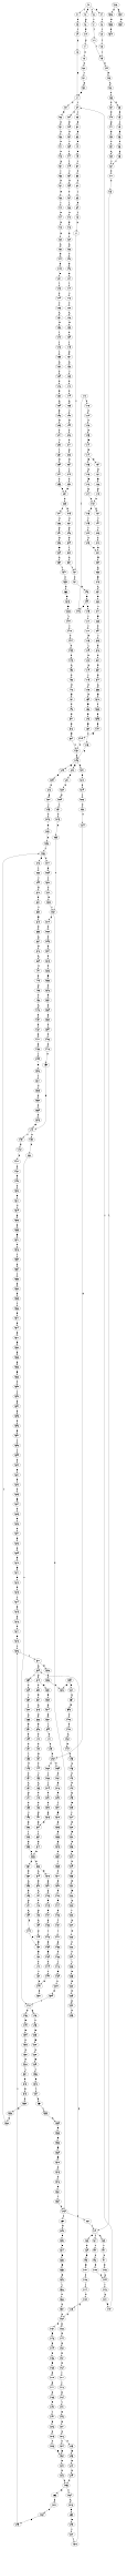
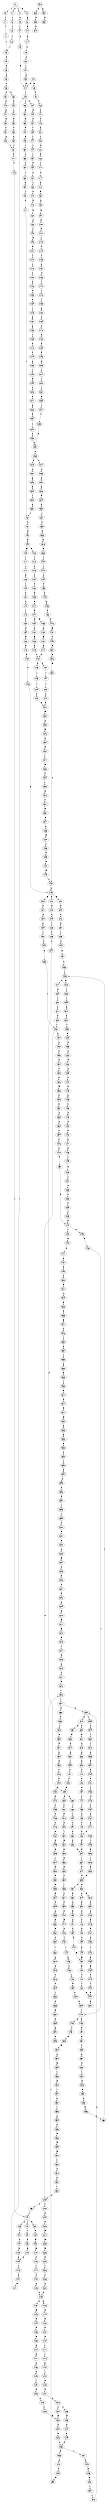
  strict digraph {
    S0
    S1
    S2
    S3
    S4
    S5
    S6
    S7
    S8
    S9
    S10
    S11
    S12
    S13
    S14
    S15
    S16
    S17
    S18
    S19
    S20
    S21
    S22
    S23
    S24
    S25
    S26
    S27
    S28
    S29
    S30
    S31
    S32
    S33
    S34
    S35
    S36
    S37
    S38
    S39
    S40
    S41
    S42
    S43
    S44
    S45
    S46
    S47
    S48
    S49
    S50
    S51
    S52
    S53
    S54
    S55
    S56
    S57
    S58
    S59
    S60
    S61
    S62
    S63
    S64
    S65
    S66
    S67
    S68
    S69
    S70
    S71
    S72
    S73
    S74
    S75
    S76
    S77
    S78
    S79
    S80
    S81
    S82
    S83
    S84
    S85
    S86
    S87
    S88
    S89
    S90
    S91
    S92
    S93
    S94
    S95
    S96
    S97
    S98
    S99
    S100
    S101
    S102
    S103
    S104
    S105
    S106
    S107
    S108
    S109
    S110
    S111
    S112
    S113
    S114
    S115
    S116
    S117
    S118
    S119
    S120
    S121
    S122
    S123
    S124
    S125
    S126
    S127
    S128
    S129
    S130
    S131
    S132
    S133
    S134
    S135
    S136
    S137
    S138
    S139
    S140
    S141
    S142
    S143
    S144
    S145
    S146
    S147
    S148
    S149
    S150
    S151
    S152
    S153
    S154
    S155
    S156
    S157
    S158
    S159
    S160
    S161
    S162
    S163
    S164
    S165
    S166
    S167
    S168
    S169
    S170
    S171
    S172
    S173
    S174
    S175
    S176
    S177
    S178
    S179
    S180
    S181
    S182
    S183
    S184
    S185
    S186
    S187
    S188
    S189
    S190
    S191
    S192
    S193
    S194
    S195
    S196
    S197
    S198
    S199
    S200
    S201
    S202
    S203
    S204
    S205
    S206
    S207
    S208
    S209
    S210
    S211
    S212
    S213
    S214
    S215
    S216
    S217
    S218
    S219
    S220
    S221
    S222
    S223
    S224
    S225
    S226
    S227
    S228
    S229
    S230
    S231
    S232
    S233
    S234
    S235
    S236
    S237
    S238
    S239
    S240
    S241
    S242
    S243
    S244
    S245
    S246
    S247
    S248
    S249
    S250
    S251
    S252
    S253
    S254
    S255
    S256
    S257
    S258
    S259
    S260
    S261
    S262
    S263
    S264
    S265
    S266
    S267
    S268
    S269
    S270
    S271
    S272
    S273
    S274
    S275
    S276
    S277
    S278
    S279
    S280
    S281
    S282
    S283
    S284
    S285
    S286
    S287
    S288
    S289
    S290
    S291
    S292
    S293
    S294
    S295
    S296
    S297
    S298
    S299
    S300
    S301
    S302
    S303
    S304
    S305
    S306
    S307
    S308
    S309
    S310
    S311
    S312
    S313
    S314
    S315
    S316
    S317
    S318
    S319
    S320
    S321
    S322
    S323
    S324
    S325
    n327 [label=S626]
    S327
    S328
    S329
    S330
    S331
    S332
    S333
    S334
    S335
    S336
    S337
    S338
    S339
    S340
    S341
    S342
    S343
    S344
    S345
    S346
    S347
    S348
    S349
    S350
    S351
    S352
    S353
    S354
    S355
    S356
    S357
    S358
    S359
    S360
    S361
    S362
    S363
    S364
    S365
    S366
    S367
    S368
    S369
    S370
    S371
    S372
    S373
    S374
    S375
    S376
    S377
    S378
    S379
    S380
    S381
    S382
    S383
    S384
    S385
    S386
    S387
    S388
    S389
    S390
    S391
    S392
    S393
    S394
    S395
    S396
    S397
    S398
    S399
    S400
    S401
    S402
    S403
    S404
    S405
    S406
    S407
    S408
    S409
    S410
    S411
    S412
    S413
    S414
    S415
    S416
    S417
    S418
    S419
    S420
    S421
    S422
    S423
    S424
    S425
    S426
    S427
    S428
    S429
    S430
    S431
    S432
    S433
    S434
    S435
    S436
    S437
    S438
    S439
    S440
    S441
    S442
    S443
    S444
    S445
    S446
    S447
    S448
    S449
    S450
    S451
    S452
    S453
    S454
    S455
    S456
    S457
    S458
    S459
    S460
    S461
    S462
    S463
    S464
    S465
    S466
    S467
    S468
    S469
    S470
    S471
    S472
    S473
    S474
    S475
    S476
    S477
    S478
    S479
    S480
    S481
    S482
    S483
    S484
    S485
    S486
    S487
    S488
    S489
    S490
    S491
    S492
    S493
    S494
    S495
    S496
    S497
    S498
    S499
    S500
    S501
    S502
    S503
    S504
    S505
    S506
    S507
    S508
    S509
    S511
    S512
    S513
    S514
    S515
    S516
    S517
    S519
    S520
    S521
    S522
    S523
    S524
    S525
    S518
    S526
    S527
    S528
    S529
    S530
    S531
    S532
    S533
    S534
    S535
    S536
    S537
    S538
    S539
    S540
    S541
    S542
    S543
    S544
    S545
    S546
    S547
    S548
    S549
    S550
    S551
    S552
    S553
    S554
    S555
    S556
    S557
    S558
    S559
    S560
    S561
    S562
    S563
    S564
    S565
    S566
    S567
    S568
    S569
    S570
    S571
    S572
    S573
    S574
    S575
    S576
    S577
    S578
    S579
    S580
    S581
    S582
    S583
    S584
    S585
    S586
    S587
    S588
    S589
    S590
    S591
    S592
    S593
    S594
    S595
    S596
    S597
    S598
    S599
    S600
    S601
    S602
    S603
    S604
    S605
    S606
    S607
    S608
    S609
    S610
    S611
    S612
    S613
    S614
    S615
    S616
    S617
    S618
    S0 -> S1 [label=V]
    S0 -> S2 [label=Q]
    S0 -> S3 [label=I]
    S0 -> S4 [label=M]
    S1 -> S5 [label=L]
    S2 -> S6 [label=A]
    S3 -> S7 [label=I]
    S4 -> S8 [label=I]
    S5 -> S9 [label=V]
    S6 -> S10 [label=F]
    S7 -> S11 [label=S]
    S8 -> S12 [label=I]
    S9 -> S13 [label=G]
    S10 -> S14 [label=A]
    S11 -> S15 [label=V]
    S12 -> S16 [label=S]
    S13 -> S17 [label=F]
    S14 -> S18 [label=T]
    S15 -> S19 [label=K]
    S16 -> S15 [label=V]
    S17 -> S20 [label=I]
-   S17 -> S21 [label=L]
+   S21 -> S17 [label=L]
    S18 -> S22 [label=L]
    S19 -> S23 [label=R]
    S20 -> S24 [label=T]
    S20 -> S25 [label=S]
    S21 -> S26 [label=F]
    S22 -> S27 [label=V]
    S23 -> S28 [label=G]
    S24 -> S29 [label=Q]
    S25 -> S30 [label=Q]
    S26 -> S31 [label=T]
    S27 -> S32 [label=G]
    S28 -> S33 [label=Y]
    S29 -> S34 [label=M]
    S30 -> S35 [label=F]
    S31 -> S36 [label=T]
    S32 -> S17 [label=F]
    S33 -> S37 [label=T]
    S33 -> S38 [label=M]
    S34 -> S39 [label=V]
    S35 -> S40 [label=M]
    S36 -> S41 [label=L]
    S37 -> S42 [label=D]
    S38 -> S43 [label=D]
    S39 -> S44 [label=I]
    S40 -> S45 [label=D]
    S41 -> S46 [label=L]
    S42 -> S47 [label=A]
    S43 -> S48 [label=S]
    S44 -> S49 [label=S]
    S45 -> S50 [label=V]
    S46 -> S51 [label=G]
    S47 -> S52 [label=F]
    S48 -> S53 [label=F]
    S49 -> S54 [label=V]
    S50 -> S55 [label=L]
    S51 -> S56 [label=I]
    S52 -> S57 [label=Y]
    S53 -> S58 [label=Y]
    S54 -> S59 [label=M]
    S55 -> S60 [label=W]
    S56 -> S61 [label=M]
    S57 -> S62 [label=G]
    S58 -> S63 [label=G]
    S59 -> S64 [label=L]
    S60 -> S65 [label=S]
    S61 -> S66 [label=F]
    S62 -> S67 [label=V]
    S63 -> S67 [label=V]
    S64 -> S68 [label=S]
    S65 -> S69 [label=D]
    S66 -> S70 [label=V]
    S67 -> S71 [label=T]
    S68 -> S72 [label=W]
    S69 -> S73 [label=S]
    S70 -> S74 [label=M]
    S71 -> S75 [label=L]
    S72 -> S76 [label=R]
    S73 -> S77 [label=C]
    S74 -> S78 [label=K]
    S75 -> S79 [label=S]
    S76 -> S80 [label=R]
    S77 -> S81 [label=V]
    S78 -> S82 [label=R]
    S79 -> S83 [label=R]
    S79 -> S84 [label=S]
    S79 -> S85 [label=G]
    S80 -> S86 [label=G]
    S81 -> S87 [label=L]
    S82 -> S88 [label=G]
    S83 -> S89 [label=T]
    S84 -> S90 [label=V]
    S85 -> S91 [label=V]
    S86 -> S92 [label=Y]
    S87 -> S93 [label=N]
    S88 -> S94 [label=F]
    S89 -> S95 [label=H]
    S90 -> S96 [label=L]
    S91 -> S97 [label=L]
    S92 -> S98 [label=R]
    S93 -> S99 [label=F]
    S94 -> S100 [label=R]
    S95 -> S101 [label=E]
    S96 -> S102 [label=R]
    S97 -> S103 [label=R]
    S98 -> S104 [label=D]
    S99 -> S105 [label=E]
    S99 -> S106 [label=Q]
    S100 -> S107 [label=D]
    S101 -> S108 [label=L]
    S102 -> S109 [label=G]
    S103 -> S109 [label=G]
    S104 -> S110 [label=S]
    S105 -> S111 [label=I]
-   S112 -> S106 [label=S]
+   S106 -> S112 [label=S]
    S107 -> S113 [label=S]
    S108 -> S114 [label=S]
    S109 -> S115 [label=V]
    S110 -> S116 [label=V]
    S111 -> S117 [label=V]
    S112 -> S118 [label=L]
    S113 -> S119 [label=L]
    S114 -> S120 [label=W]
    S115 -> S121 [label=G]
    S116 -> S122 [label=Y]
    S117 -> S123 [label=F]
    S118 -> S124 [label=L]
    S119 -> S125 [label=Y]
    S120 -> S126 [label=G]
    S121 -> S127 [label=F]
    S122 -> S128 [label=G]
    S123 -> S129 [label=S]
    S124 -> S130 [label=L]
    S125 -> S131 [label=G]
    S126 -> S132 [label=C]
    S127 -> S20 [label=I]
    S128 -> S133 [label=M]
    S129 -> S134 [label=T]
    S130 -> S135 [label=P]
    S131 -> S136 [label=M]
    S132 -> S137 [label=K]
    S132 -> S138 [label=A]
    S133 -> S139 [label=L]
    S134 -> S140 [label=G]
    S135 -> S141 [label=E]
    S136 -> S142 [label=S]
    S137 -> S143 [label=E]
    S138 -> S144 [label=R]
    S139 -> S145 [label=I]
    S140 -> S146 [label=I]
    S141 -> S147 [label=F]
    S142 -> S148 [label=I]
    S143 -> S149 [label=R]
    S144 -> S150 [label=R]
    S145 -> S151 [label=A]
    S146 -> S152 [label=T]
    S147 -> S153 [label=H]
    S147 -> S154 [label=R]
    S148 -> S155 [label=S]
    S149 -> S156 [label=M]
    S150 -> S157 [label=M]
    S151 -> S158 [label=G]
    S152 -> S159 [label=N]
    S153 -> S160 [label=K]
    S154 -> S161 [label=K]
    S155 -> S162 [label=G]
    S156 -> S163 [label=E]
    S157 -> S164 [label=D]
    S158 -> S165 [label=V]
    S159 -> S166 [label=E]
    S160 -> S167 [label=E]
    S161 -> S168 [label=E]
    S162 -> S169 [label=L]
    S163 -> S170 [label=A]
    S164 -> S171 [label=V]
    S165 -> S172 [label=L]
    S166 -> S173 [label=F]
    S167 -> S174 [label=A]
    S168 -> S175 [label=A]
    S169 -> S176 [label=L]
    S170 -> S177 [label=A]
    S171 -> S178 [label=V]
    S172 -> S179 [label=L]
    S173 -> S180 [label=E]
    S174 -> S181 [label=L]
    S175 -> S181 [label=L]
    S176 -> S182 [label=F]
    S177 -> S183 [label=G]
    S178 -> S184 [label=A]
    S179 -> S185 [label=G]
    S180 -> S186 [label=W]
    S181 -> S187 [label=A]
    S181 -> S188 [label=P]
    S182 -> S189 [label=G]
    S183 -> S190 [label=P]
    S184 -> S191 [label=S]
    S185 -> S192 [label=V]
    S186 -> S193 [label=G]
    S187 -> S194 [label=V]
    S188 -> S195 [label=V]
    S189 -> S196 [label=F]
    S190 -> S197 [label=S]
    S191 -> S198 [label=D]
    S192 -> S199 [label=N]
    S193 -> S200 [label=H]
    S193 -> S201 [label=D]
    S193 -> S202 [label=E]
    S194 -> S203 [label=V]
    S195 -> S204 [label=V]
    S196 -> S205 [label=N]
    S197 -> S206 [label=R]
    S198 -> S207 [label=R]
    S199 -> S208 [label=L]
    S200 -> S209 [label=D]
    S201 -> S210 [label=Q]
    S202 -> S211 [label=K]
    S203 -> S212 [label=L]
    S204 -> S213 [label=L]
    S205 -> S214 [label=L]
    S206 -> S215 [label=C]
    S207 -> S216 [label=C]
    S208 -> S217 [label=L]
    S209 -> S218 [label=C]
    S210 -> S219 [label=C]
    S211 -> S220 [label=C]
    S212 -> S221 [label=Q]
    S213 -> S221 [label=Q]
    S214 -> S222 [label=V]
    S215 -> S223 [label=W]
    S216 -> S224 [label=W]
    S216 -> S225 [label=L]
    S217 -> S226 [label=A]
    S218 -> S227 [label=A]
    S219 -> S228 [label=S]
    S220 -> S229 [label=A]
    S221 -> S230 [label=H]
    S222 -> S231 [label=S]
    S223 -> S232 [label=H]
    S224 -> S232 [label=H]
    S225 -> S233 [label=H]
    S226 -> S234 [label=Q]
    S227 -> S235 [label=I]
    S228 -> S236 [label=T]
    S229 -> S237 [label=S]
    S230 -> S238 [label=G]
    S231 -> S239 [label=Q]
    S232 -> S240 [label=D]
    S233 -> S241 [label=D]
    S234 -> S242 [label=S]
    S235 -> S243 [label=L]
    S236 -> S244 [label=L]
    S237 -> S245 [label=L]
    S238 -> S246 [label=E]
    S239 -> S247 [label=S]
    S240 -> S248 [label=P]
    S241 -> S249 [label=P]
    S242 -> S250 [label=L]
    S243 -> S251 [label=R]
    S244 -> S252 [label=P]
    S245 -> S253 [label=P]
    S246 -> S254 [label=G]
    S247 -> S255 [label=L]
    S248 -> S256 [label=T]
    S249 -> S256 [label=T]
    S250 -> S257 [label=D]
    S251 -> S258 [label=G]
    S252 -> S259 [label=M]
    S252 -> S260 [label=L]
    S253 -> S261 [label=V]
    S254 -> S262 [label=R]
    S255 -> S257 [label=D]
    S256 -> S263 [label=F]
    S256 -> S264 [label=Y]
    S257 -> S265 [label=L]
    S258 -> S266 [label=S]
    S259 -> S267 [label=T]
    S260 -> S268 [label=V]
    S261 -> S269 [label=T]
    S261 -> S270 [label=G]
    S262 -> S271 [label=V]
    S263 -> S272 [label=G]
    S264 -> S273 [label=G]
    S265 -> S274 [label=L]
    S265 -> S275 [label=K]
    S266 -> S276 [label=F]
    S266 -> S277 [label=T]
    S267 -> S278 [label=N]
    S268 -> S279 [label=S]
    S269 -> S280 [label=Y]
    S269 -> S281 [label=L]
    S270 -> S282 [label=T]
    S271 -> S283 [label=E]
    S272 -> S284 [label=L]
    S273 -> S285 [label=Q]
    S274 -> S286 [label=W]
    S275 -> S287 [label=W]
    S276 -> S288 [label=S]
    S277 -> S289 [label=N]
    S278 -> S290 [label=D]
    S279 -> S291 [label=L]
    S280 -> S292 [label=N]
    S281 -> S79 [label=S]
    S282 -> S293 [label=L]
    S283 -> S294 [label=T]
    S284 -> S295 [label=F]
    S285 -> S296 [label=F]
    S286 -> S297 [label=A]
    S287 -> S298 [label=A]
    S288 -> S299 [label=V]
    S289 -> S300 [label=S]
    S290 -> S301 [label=S]
    S291 -> S302 [label=L]
    S292 -> S303 [label=K]
    S293 -> S304 [label=N]
    S294 -> S305 [label=V]
    S295 -> S306 [label=V]
    S296 -> S307 [label=V]
    S297 -> S308 [label=N]
    S298 -> S309 [label=D]
    S299 -> S310 [label=N]
    S300 -> S311 [label=L]
    S301 -> S312 [label=H]
    S302 -> S313 [label=A]
    S303 -> S314 [label=E]
    S304 -> S315 [label=L]
    S305 -> S316 [label=F]
    S306 -> S317 [label=I]
    S307 -> S318 [label=I]
    S308 -> S319 [label=E]
    S309 -> S320 [label=S]
    S310 -> S321 [label=P]
    S311 -> S322 [label=P]
    S312 -> S323 [label=N]
    S313 -> S324 [label=F]
    S314 -> S325 [label=E]
    S315 -> n327 [label=T]
    S316 -> S327 [label=T]
    S317 -> S328 [label=N]
    S317 -> S329 [label=G]
    S318 -> S329 [label=G]
    S319 -> S330 [label=C]
    S320 -> S331 [label=C]
    S321 -> S332 [label=V]
    S322 -> S261 [label=V]
    S323 -> S333 [label=R]
    S324 -> S334 [label=I]
    S325 -> S335 [label=E]
    n327 -> S336 [label=E]
    S327 -> S337 [label=R]
    S328 -> S338 [label=L]
    S329 -> S339 [label=V]
    S329 -> S340 [label=A]
    S330 -> S341 [label=V]
    S331 -> S81 [label=V]
    S332 -> S342 [label=E]
    S333 -> S343 [label=F]
    S334 -> S344 [label=R]
    S335 -> S345 [label=R]
    S336 -> S346 [label=T]
    S337 -> S347 [label=R]
    S338 -> S348 [label=Y]
    S339 -> S349 [label=Y]
    S340 -> S350 [label=L]
    S340 -> S351 [label=F]
    S341 -> S352 [label=L]
    S342 -> S353 [label=D]
    S343 -> S354 [label=L]
    S344 -> S355 [label=K]
    S345 -> S356 [label=S]
    S346 -> S357 [label=D]
    S347 -> S358 [label=G]
-   S359 -> S348 [label=Q]
+   S348 -> S359 [label=Q]
    S349 -> S360 [label=V]
    S350 -> S361 [label=F]
    S351 -> S362 [label=F]
    S352 -> S363 [label=D]
    S353 -> S364 [label=G]
    S354 -> S365 [label=I]
    S355 -> S366 [label=Q]
    S355 -> S367 [label=C]
    S356 -> S368 [label=W]
    S357 -> S369 [label=C]
    S358 -> S370 [label=E]
    S359 -> S371 [label=F]
    S360 -> S372 [label=I]
    S361 -> S373 [label=G]
    S362 -> S374 [label=G]
    S363 -> S375 [label=F]
    S364 -> S376 [label=Q]
    S365 -> S377 [label=L]
    S366 -> S378 [label=F]
    S366 -> S379 [label=C]
    S367 -> S380 [label=R]
    S368 -> S381 [label=G]
    S369 -> S382 [label=G]
    S370 -> S383 [label=Y]
    S371 -> S384 [label=A]
    S372 -> S385 [label=C]
    S373 -> S386 [label=A]
    S374 -> S387 [label=A]
    S375 -> S388 [label=E]
    S376 -> S389 [label=G]
    S377 -> S390 [label=P]
    S378 -> S391 [label=A]
    S379 -> S392 [label=R]
    S380 -> S393 [label=G]
    S381 -> S132 [label=C]
    S382 -> S394 [label=L]
    S383 -> S395 [label=D]
    S384 -> S396 [label=F]
    S385 -> S397 [label=F]
    S386 -> S398 [label=F]
    S387 -> S399 [label=S]
    S388 -> S400 [label=S]
    S389 -> S401 [label=W]
    S390 -> S402 [label=D]
    S391 -> S403 [label=G]
    S392 -> S404 [label=G]
    S393 -> S405 [label=F]
    S394 -> S406 [label=T]
    S395 -> S407 [label=F]
    S396 -> S408 [label=L]
    S397 -> S409 [label=P]
    S398 -> S410 [label=T]
    S399 -> S411 [label=T]
    S400 -> S412 [label=V]
    S401 -> S413 [label=P]
    S402 -> S414 [label=E]
    S403 -> S415 [label=F]
    S404 -> S416 [label=L]
    S405 -> S417 [label=A]
    S406 -> S418 [label=T]
    S407 -> S419 [label=E]
    S408 -> S420 [label=T]
    S409 -> S421 [label=L]
    S410 -> S422 [label=L]
    S411 -> S423 [label=L]
    S412 -> S424 [label=L]
    S413 -> S425 [label=A]
    S414 -> S426 [label=C]
    S415 -> S427 [label=K]
    S416 -> S428 [label=A]
    S417 -> S429 [label=G]
    S418 -> S430 [label=T]
    S419 -> S431 [label=W]
    S420 -> S432 [label=C]
    S421 -> S433 [label=S]
    S422 -> S434 [label=Q]
    S423 -> S252 [label=P]
    S424 -> S435 [label=T]
    S425 -> S436 [label=L]
    S426 -> S437 [label=S]
    S427 -> S438 [label=G]
    S428 -> S439 [label=G]
    S429 -> S440 [label=A]
    S430 -> S441 [label=N]
    S431 -> S193 [label=G]
    S432 -> S442 [label=P]
    S433 -> S443 [label=M]
    S434 -> S444 [label=L]
    S435 -> S445 [label=L]
    S436 -> S446 [label=G]
    S437 -> S447 [label=I]
    S438 -> S448 [label=V]
    S439 -> S449 [label=A]
    S440 -> S450 [label=E]
    S441 -> S451 [label=V]
    S441 -> S452 [label=W]
    S442 -> S453 [label=L]
    S443 -> S454 [label=L]
    S444 -> S455 [label=V]
    S445 -> S456 [label=G]
    S446 -> S457 [label=C]
    S447 -> S458 [label=A]
    S448 -> S459 [label=Q]
    S449 -> S450 [label=E]
    S450 -> S460 [label=E]
    S451 -> S461 [label=R]
    S452 -> S462 [label=D]
    S453 -> S463 [label=C]
    S454 -> S464 [label=C]
    S455 -> S465 [label=G]
    S456 -> S466 [label=T]
    S457 -> S467 [label=P]
    S458 -> S468 [label=T]
    S459 -> S469 [label=E]
    S460 -> S470 [label=L]
    S461 -> S471 [label=M]
    S462 -> S472 [label=V]
    S463 -> S473 [label=L]
    S464 -> S474 [label=A]
    S465 -> S475 [label=L]
    S466 -> S476 [label=K]
    S467 -> S477 [label=A]
    S468 -> S478 [label=S]
    S469 -> S479 [label=L]
    S470 -> S480 [label=V]
    S471 -> S481 [label=C]
    S472 -> S482 [label=A]
    S472 -> S483 [label=D]
    S473 -> S484 [label=M]
-   S474 -> S485 [label=L]
+   S474 -> S486 [label=L]
    S475 -> S486 [label=L]
    S476 -> S487 [label=E]
    S477 -> S488 [label=N]
    S478 -> S489 [label=N]
    S479 -> S490 [label=V]
    S480 -> S491 [label=D]
    S481 -> S492 [label=Q]
    S482 -> S493 [label=Y]
    S483 -> S494 [label=F]
    S484 -> S495 [label=A]
    S485 -> S496 [label=V]
    S486 -> S497 [label=A]
    S487 -> S498 [label=T]
    S488 -> S499 [label=S]
    S489 -> S500 [label=W]
    S490 -> S491 [label=D]
    S491 -> S501 [label=D]
    S492 -> S502 [label=L]
    S493 -> S503 [label=R]
    S494 -> S504 [label=R]
    S495 -> S505 [label=F]
    S496 -> S506 [label=F]
    S497 -> S324 [label=F]
    S498 -> S507 [label=D]
    S499 -> S508 [label=D]
    S500 -> S509 [label=D]
    S502 -> S511 [label=N]
    S503 -> S512 [label=E]
    S504 -> S513 [label=T]
    S505 -> S514 [label=V]
    S506 -> S515 [label=I]
    S507 -> S516 [label=F]
    S508 -> S517 [label=S]
    S509 -> S472 [label=V]
    S511 -> S519 [label=W]
    S512 -> S520 [label=C]
    S513 -> S521 [label=C]
    S514 -> S522 [label=R]
    S515 -> S523 [label=R]
    S516 -> S524 [label=E]
    S517 -> S525 [label=W]
    S519 -> S528 [label=Q]
    S520 -> S529 [label=H]
    S521 -> S530 [label=K]
    S522 -> S531 [label=H]
    S523 -> S355 [label=K]
    S524 -> S431 [label=W]
    S525 -> S532 [label=T]
    S518 -> S526 [label=T]
    S518 -> S527 [label=A]
    S526 -> S533 [label=M]
    S527 -> S534 [label=M]
    S528 -> S535 [label=D]
    S529 -> S536 [label=S]
    S530 -> S537 [label=S]
    S531 -> S538 [label=Q]
    S532 -> S539 [label=T]
    S533 -> S540 [label=K]
    S535 -> S541 [label=E]
    S536 -> S542 [label=F]
    S537 -> S543 [label=P]
    S538 -> S544 [label=F]
    S539 -> S545 [label=T]
    S541 -> S546 [label=L]
    S542 -> S547 [label=S]
    S543 -> S548 [label=Q]
    S544 -> S549 [label=P]
    S545 -> S441 [label=N]
    S546 -> S550 [label=S]
    S547 -> S551 [label=K]
    S548 -> S552 [label=L]
    S549 -> S553 [label=G]
    S550 -> S554 [label=G]
    S551 -> S555 [label=S]
    S552 -> S556 [label=R]
    S553 -> S557 [label=F]
    S554 -> S558 [label=S]
    S555 -> S559 [label=G]
    S556 -> S560 [label=G]
    S557 -> S561 [label=E]
    S558 -> S562 [label=A]
    S559 -> S563 [label=D]
    S560 -> S266 [label=S]
    S561 -> S564 [label=G]
    S562 -> S565 [label=R]
    S563 -> S566 [label=F]
    S564 -> S567 [label=I]
    S565 -> S568 [label=S]
    S566 -> S569 [label=H]
    S567 -> S570 [label=G]
    S568 -> S571 [label=R]
    S569 -> S572 [label=E]
    S570 -> S573 [label=Q]
    S571 -> S574 [label=N]
    S572 -> S575 [label=L]
    S573 -> S576 [label=L]
    S574 -> S577 [label=R]
    S575 -> S578 [label=L]
    S576 -> S579 [label=L]
    S577 -> S580 [label=H]
    S578 -> S581 [label=P]
    S579 -> S582 [label=S]
    S580 -> S583 [label=A]
    S581 -> S584 [label=V]
    S582 -> S585 [label=D]
    S583 -> S586 [label=A]
    S584 -> S269 [label=T]
    S585 -> S587 [label=F]
    S586 -> S588 [label=E]
    S587 -> S589 [label=D]
    S588 -> S590 [label=L]
    S589 -> S591 [label=A]
    S590 -> S592 [label=S]
    S591 -> S593 [label=M]
    S592 -> S594 [label=A]
    S594 -> S595 [label=G]
    S595 -> S596 [label=C]
    S596 -> S597 [label=R]
    S597 -> S598 [label=S]
    S598 -> S599 [label=S]
    S599 -> S600 [label=T]
    S600 -> S601 [label=R]
    S601 -> S602 [label=R]
    S602 -> S603 [label=T]
    S603 -> S604 [label=E]
    S604 -> S605 [label=T]
    S605 -> S606 [label=P]
    S606 -> S607 [label=L]
    S607 -> S608 [label=R]
    S608 -> S609 [label=C]
    S609 -> S610 [label=R]
    S610 -> S611 [label=H]
    S611 -> S612 [label=E]
    S612 -> S613 [label=P]
    S613 -> S614 [label=V]
    S614 -> S615 [label=Q]
    S615 -> S616 [label=G]
    S616 -> S617 [label=L]
    S617 -> S618 [label=F]
    S618 -> S306 [label=V]
  }
